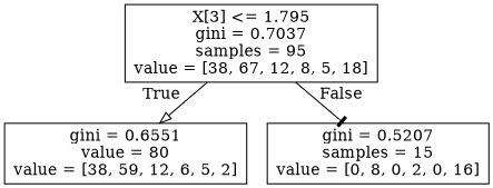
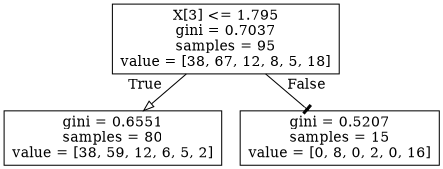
  digraph {
    node [shape=box]
    edge [labeldistance=2.5]
    n1 [label="X[3] <= 1.795\ngini = 0.7037\nsamples = 95\nvalue = [38, 67, 12, 8, 5, 18]"]
-   n2 [label="gini = 0.6551\nvalue = 80\nvalue = [38, 59, 12, 6, 5, 2]"]
+   n2 [label="gini = 0.6551\nsamples = 80\nvalue = [38, 59, 12, 6, 5, 2]"]
    n3 [label="gini = 0.5207\nsamples = 15\nvalue = [0, 8, 0, 2, 0, 16]"]
    n1 -> n2 [headlabel=True labelangle=45 arrowhead=onormal]
    n1 -> n3 [headlabel=False labelangle=-45 arrowhead=tee]
  }
